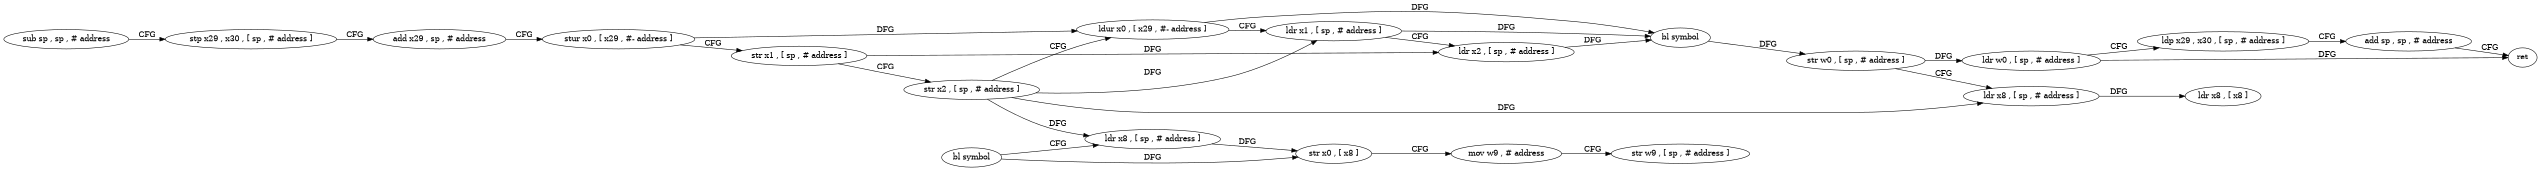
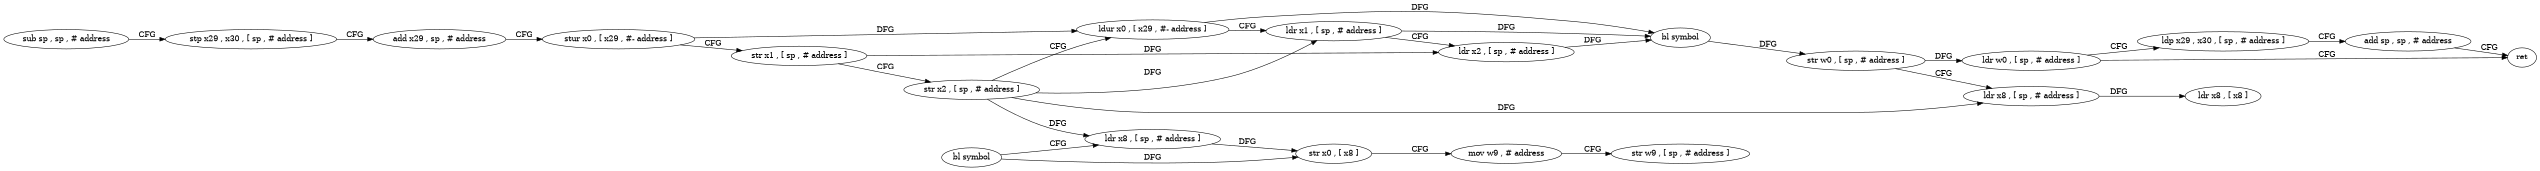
  digraph {
    rankdir=LR
    n1 [label="sub sp , sp , # address"]
    n2 [label="stp x29 , x30 , [ sp , # address ]"]
    n3 [label="add x29 , sp , # address"]
    n4 [label="stur x0 , [ x29 , #- address ]"]
    n5 [label="str x1 , [ sp , # address ]"]
    n6 [label="ldur x0 , [ x29 , #- address ]"]
    n7 [label="str x2 , [ sp , # address ]"]
    n8 [label="ldr x2 , [ sp , # address ]"]
    n9 [label="ldr x1 , [ sp , # address ]"]
    n10 [label="bl symbol"]
    n11 [label="ldr x8 , [ sp , # address ]"]
    n12 [label="ldr x8 , [ sp , # address ]"]
    n13 [label="ldr x8 , [ x8 ]"]
    n14 [label="str x0 , [ x8 ]"]
    n15 [label="str w0 , [ sp , # address ]"]
    n16 [label="ldr w0 , [ sp , # address ]"]
    n17 [label="ldp x29 , x30 , [ sp , # address ]"]
    n18 [label=ret]
    n19 [label="bl symbol"]
    n20 [label="add sp , sp , # address"]
    n21 [label="mov w9 , # address"]
    n22 [label="str w9 , [ sp , # address ]"]
    n1 -> n2 [label=CFG]
    n2 -> n3 [label=CFG]
    n3 -> n4 [label=CFG]
    n4 -> n5 [label=CFG]
    n4 -> n6 [label=DFG]
    n5 -> n7 [label=CFG]
    n5 -> n8 [label=DFG]
    n6 -> n9 [label=CFG]
    n6 -> n10 [label=DFG]
    n7 -> n6 [label=CFG]
    n7 -> n9 [label=DFG]
    n7 -> n11 [label=DFG]
    n7 -> n12 [label=DFG]
    n8 -> n10 [label=DFG]
    n9 -> n8 [label=CFG]
    n9 -> n10 [label=DFG]
    n10 -> n15 [label=DFG]
    n11 -> n13 [label=DFG]
    n12 -> n14 [label=DFG]
    n14 -> n21 [label=CFG]
    n15 -> n11 [label=CFG]
    n15 -> n16 [label=DFG]
    n16 -> n17 [label=CFG]
-   n16 -> n18 [label=DFG]
+   n16 -> n18 [label=CFG]
    n17 -> n20 [label=CFG]
    n19 -> n12 [label=CFG]
    n19 -> n14 [label=DFG]
    n20 -> n18 [label=CFG]
    n21 -> n22 [label=CFG]
  }
